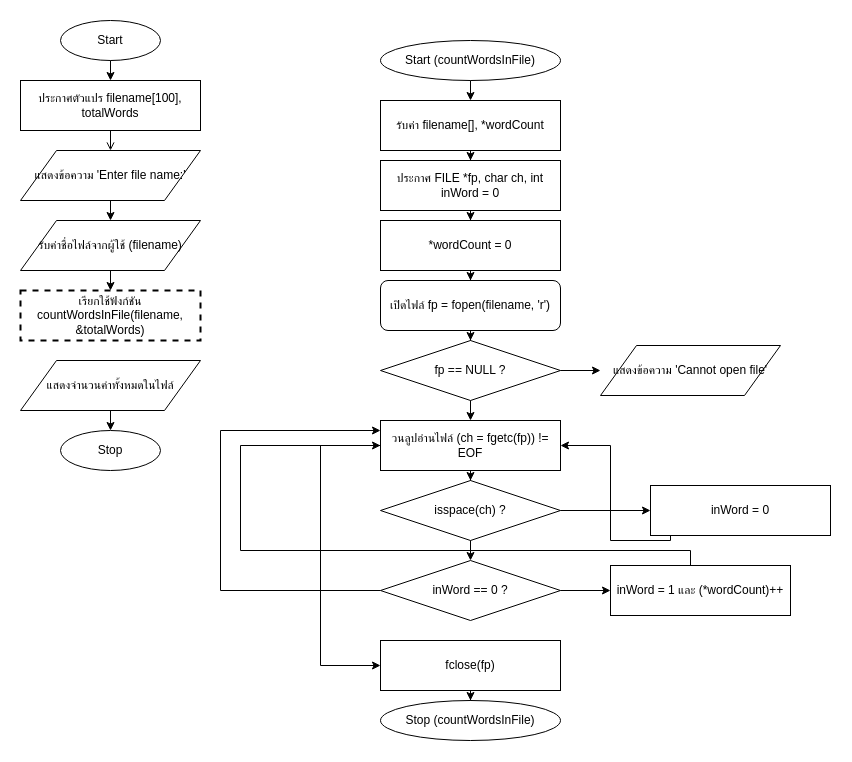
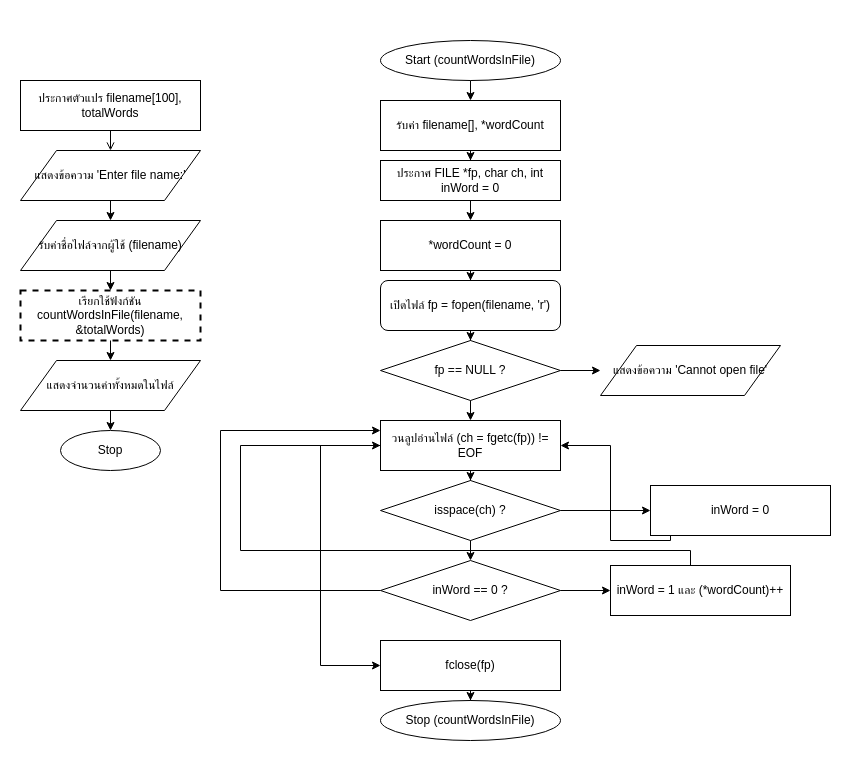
  <mxCell id="0" />
  <mxCell id="1" parent="0" />
- <mxCell id="2" value="Start" style="ellipse;whiteSpace=wrap;html=1;" parent="1" vertex="1"><mxGeometry x="60" y="20" width="100" height="40" as="geometry" /></mxCell>
  <mxCell id="3" value="ประกาศตัวแปร filename[100], totalWords" style="rounded=0;whiteSpace=wrap;html=1;" parent="1" vertex="1"><mxGeometry x="20" y="80" width="180" height="50" as="geometry" /></mxCell>
  <mxCell id="4" value="แสดงข้อความ 'Enter file name:'" style="shape=parallelogram;whiteSpace=wrap;html=1;" parent="1" vertex="1"><mxGeometry x="20" y="150" width="180" height="50" as="geometry" /></mxCell>
  <mxCell id="5" value="รับค่าชื่อไฟล์จากผู้ใช้ (filename)" style="shape=parallelogram;whiteSpace=wrap;html=1;" parent="1" vertex="1"><mxGeometry x="20" y="220" width="180" height="50" as="geometry" /></mxCell>
  <mxCell id="6" value="เรียกใช้ฟังก์ชัน countWordsInFile(filename, &amp;totalWords)" style="rounded=0;whiteSpace=wrap;html=1;strokeWidth=2;dashed=1;" parent="1" vertex="1"><mxGeometry x="20" y="290" width="180" height="50" as="geometry" /></mxCell>
  <mxCell id="7" value="แสดงจำนวนคำทั้งหมดในไฟล์" style="shape=parallelogram;whiteSpace=wrap;html=1;" parent="1" vertex="1"><mxGeometry x="20" y="360" width="180" height="50" as="geometry" /></mxCell>
  <mxCell id="8" value="Stop" style="ellipse;whiteSpace=wrap;html=1;" parent="1" vertex="1"><mxGeometry x="60" y="430" width="100" height="40" as="geometry" /></mxCell>
- <mxCell id="9" style="edgeStyle=orthogonalEdgeStyle;rounded=0;" parent="1" source="2" target="3" edge="1"><mxGeometry relative="1" as="geometry" /></mxCell>
  <mxCell id="10" style="edgeStyle=orthogonalEdgeStyle;rounded=0;endArrow=open;" parent="1" source="3" target="4" edge="1"><mxGeometry relative="1" as="geometry" /></mxCell>
  <mxCell id="11" style="edgeStyle=orthogonalEdgeStyle;rounded=0;" parent="1" source="4" target="5" edge="1"><mxGeometry relative="1" as="geometry" /></mxCell>
  <mxCell id="12" style="edgeStyle=orthogonalEdgeStyle;rounded=0;" parent="1" source="5" target="6" edge="1"><mxGeometry relative="1" as="geometry" /></mxCell>
+ <mxCell id="13" style="edgeStyle=orthogonalEdgeStyle;rounded=0;" parent="1" source="6" target="7" edge="1"><mxGeometry relative="1" as="geometry" /></mxCell>
  <mxCell id="14" style="edgeStyle=orthogonalEdgeStyle;rounded=0;" parent="1" source="7" target="8" edge="1"><mxGeometry relative="1" as="geometry" /></mxCell>
  <mxCell id="15" value="Start (countWordsInFile)" style="ellipse;whiteSpace=wrap;html=1;" parent="1" vertex="1"><mxGeometry x="380" y="40" width="180" height="40" as="geometry" /></mxCell>
  <mxCell id="16" value="รับค่า filename[], *wordCount" style="rounded=0;whiteSpace=wrap;html=1;" parent="1" vertex="1"><mxGeometry x="380" y="100" width="180" height="50" as="geometry" /></mxCell>
- <mxCell id="17" value="ประกาศ FILE *fp, char ch, int inWord = 0" style="rounded=0;whiteSpace=wrap;html=1;" parent="1" vertex="1"><mxGeometry x="380" y="160" width="180" height="50" as="geometry" /></mxCell>
+ <mxCell id="17" value="ประกาศ FILE *fp, char ch, int inWord = 0" style="rounded=0;whiteSpace=wrap;html=1;" parent="1" vertex="1"><mxGeometry x="380" y="160" width="180" height="40" as="geometry" /></mxCell>
  <mxCell id="18" value="*wordCount = 0" style="rounded=0;whiteSpace=wrap;html=1;" parent="1" vertex="1"><mxGeometry x="380" y="220" width="180" height="50" as="geometry" /></mxCell>
  <mxCell id="19" value="เปิดไฟล์ fp = fopen(filename, 'r')" style="whiteSpace=wrap;html=1;rounded=1;" parent="1" vertex="1"><mxGeometry x="380" y="280" width="180" height="50" as="geometry" /></mxCell>
  <mxCell id="20" value="fp == NULL ?" style="rhombus;whiteSpace=wrap;html=1;" parent="1" vertex="1"><mxGeometry x="380" y="340" width="180" height="60" as="geometry" /></mxCell>
  <mxCell id="21" value="แสดงข้อความ 'Cannot open file'" style="shape=parallelogram;whiteSpace=wrap;html=1;" parent="1" vertex="1"><mxGeometry x="600" y="345" width="180" height="50" as="geometry" /></mxCell>
  <mxCell id="22" value="วนลูปอ่านไฟล์ (ch = fgetc(fp)) != EOF" style="rounded=0;whiteSpace=wrap;html=1;" parent="1" vertex="1"><mxGeometry x="380" y="420" width="180" height="50" as="geometry" /></mxCell>
  <mxCell id="23" value="isspace(ch) ?" style="rhombus;whiteSpace=wrap;html=1;" parent="1" vertex="1"><mxGeometry x="380" y="480" width="180" height="60" as="geometry" /></mxCell>
  <mxCell id="24" value="inWord = 0" style="rounded=0;whiteSpace=wrap;html=1;" parent="1" vertex="1"><mxGeometry x="650" y="485" width="180" height="50" as="geometry" /></mxCell>
  <mxCell id="25" value="inWord == 0 ?" style="rhombus;whiteSpace=wrap;html=1;" parent="1" vertex="1"><mxGeometry x="380" y="560" width="180" height="60" as="geometry" /></mxCell>
  <mxCell id="26" value="inWord = 1 และ (*wordCount)++" style="rounded=0;whiteSpace=wrap;html=1;" parent="1" vertex="1"><mxGeometry x="610" y="565" width="180" height="50" as="geometry" /></mxCell>
  <mxCell id="27" value="fclose(fp)" style="rounded=0;whiteSpace=wrap;html=1;" parent="1" vertex="1"><mxGeometry x="380" y="640" width="180" height="50" as="geometry" /></mxCell>
  <mxCell id="28" value="Stop (countWordsInFile)" style="ellipse;whiteSpace=wrap;html=1;" parent="1" vertex="1"><mxGeometry x="380" y="700" width="180" height="40" as="geometry" /></mxCell>
  <mxCell id="29" style="edgeStyle=orthogonalEdgeStyle;rounded=0;" parent="1" source="15" target="16" edge="1"><mxGeometry relative="1" as="geometry" /></mxCell>
  <mxCell id="30" style="edgeStyle=orthogonalEdgeStyle;rounded=0;" parent="1" source="16" target="17" edge="1"><mxGeometry relative="1" as="geometry" /></mxCell>
  <mxCell id="31" style="edgeStyle=orthogonalEdgeStyle;rounded=0;" parent="1" source="17" target="18" edge="1"><mxGeometry relative="1" as="geometry" /></mxCell>
  <mxCell id="32" style="edgeStyle=orthogonalEdgeStyle;rounded=0;" parent="1" source="18" target="19" edge="1"><mxGeometry relative="1" as="geometry" /></mxCell>
  <mxCell id="33" style="edgeStyle=orthogonalEdgeStyle;rounded=0;" parent="1" source="19" target="20" edge="1"><mxGeometry relative="1" as="geometry" /></mxCell>
  <mxCell id="34" style="edgeStyle=orthogonalEdgeStyle;rounded=0;" parent="1" source="20" target="21" edge="1"><mxGeometry relative="1" as="geometry" /></mxCell>
  <mxCell id="35" style="edgeStyle=orthogonalEdgeStyle;rounded=0;" parent="1" source="20" target="22" edge="1"><mxGeometry relative="1" as="geometry" /></mxCell>
  <mxCell id="36" style="edgeStyle=orthogonalEdgeStyle;rounded=0;" parent="1" source="22" target="23" edge="1"><mxGeometry relative="1" as="geometry" /></mxCell>
  <mxCell id="37" style="edgeStyle=orthogonalEdgeStyle;rounded=0;" parent="1" source="23" target="24" edge="1"><mxGeometry relative="1" as="geometry" /></mxCell>
  <mxCell id="38" style="edgeStyle=orthogonalEdgeStyle;rounded=0;" parent="1" source="23" target="25" edge="1"><mxGeometry relative="1" as="geometry" /></mxCell>
  <mxCell id="39" style="edgeStyle=orthogonalEdgeStyle;rounded=0;" parent="1" source="25" target="26" edge="1"><mxGeometry relative="1" as="geometry" /></mxCell>
  <mxCell id="40" style="edgeStyle=orthogonalEdgeStyle;rounded=0;" parent="1" source="25" target="22" edge="1"><mxGeometry relative="1" as="geometry"><Array as="points"><mxPoint x="220" y="590" /><mxPoint x="220" y="430" /></Array></mxGeometry></mxCell>
  <mxCell id="41" style="edgeStyle=orthogonalEdgeStyle;rounded=0;" parent="1" source="24" target="22" edge="1"><mxGeometry relative="1" as="geometry"><Array as="points"><mxPoint x="670" y="540" /><mxPoint x="610" y="540" /><mxPoint x="610" y="445" /></Array></mxGeometry></mxCell>
  <mxCell id="42" style="edgeStyle=orthogonalEdgeStyle;rounded=0;" parent="1" source="26" target="22" edge="1"><mxGeometry relative="1" as="geometry"><Array as="points"><mxPoint x="690" y="550" /><mxPoint x="240" y="550" /><mxPoint x="240" y="445" /></Array></mxGeometry></mxCell>
  <mxCell id="43" style="edgeStyle=orthogonalEdgeStyle;rounded=0;" parent="1" source="22" target="27" edge="1"><mxGeometry relative="1" as="geometry"><Array as="points"><mxPoint x="320" y="445" /><mxPoint x="320" y="665" /></Array></mxGeometry></mxCell>
  <mxCell id="44" style="edgeStyle=orthogonalEdgeStyle;rounded=0;" parent="1" source="27" target="28" edge="1"><mxGeometry relative="1" as="geometry" /></mxCell>
